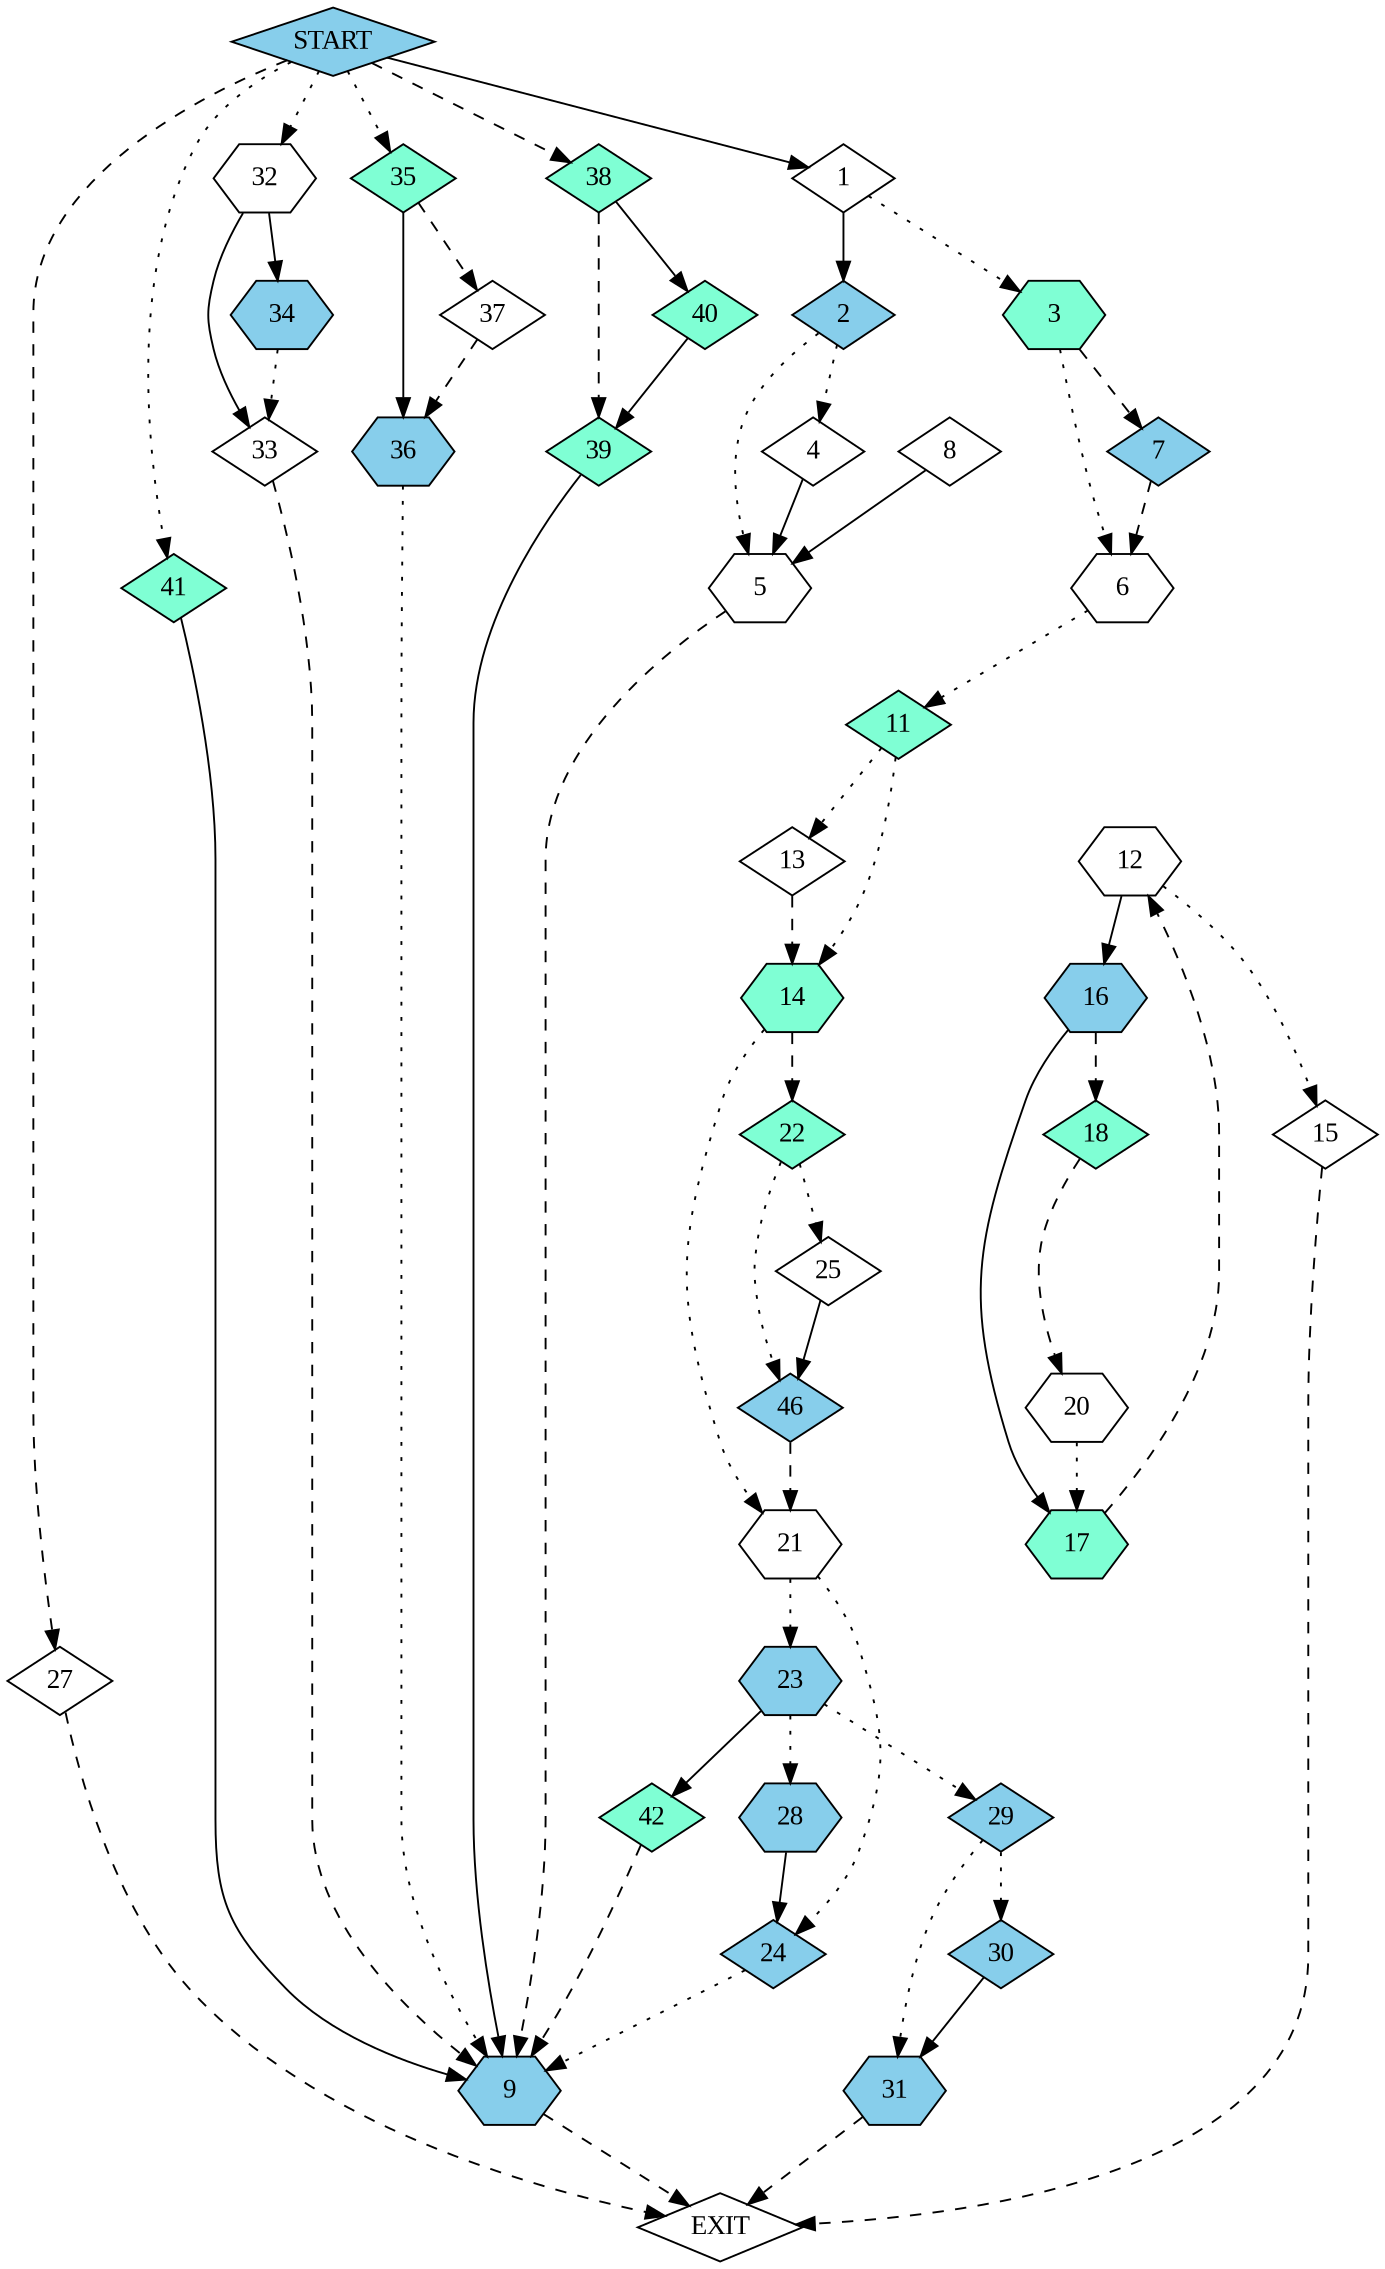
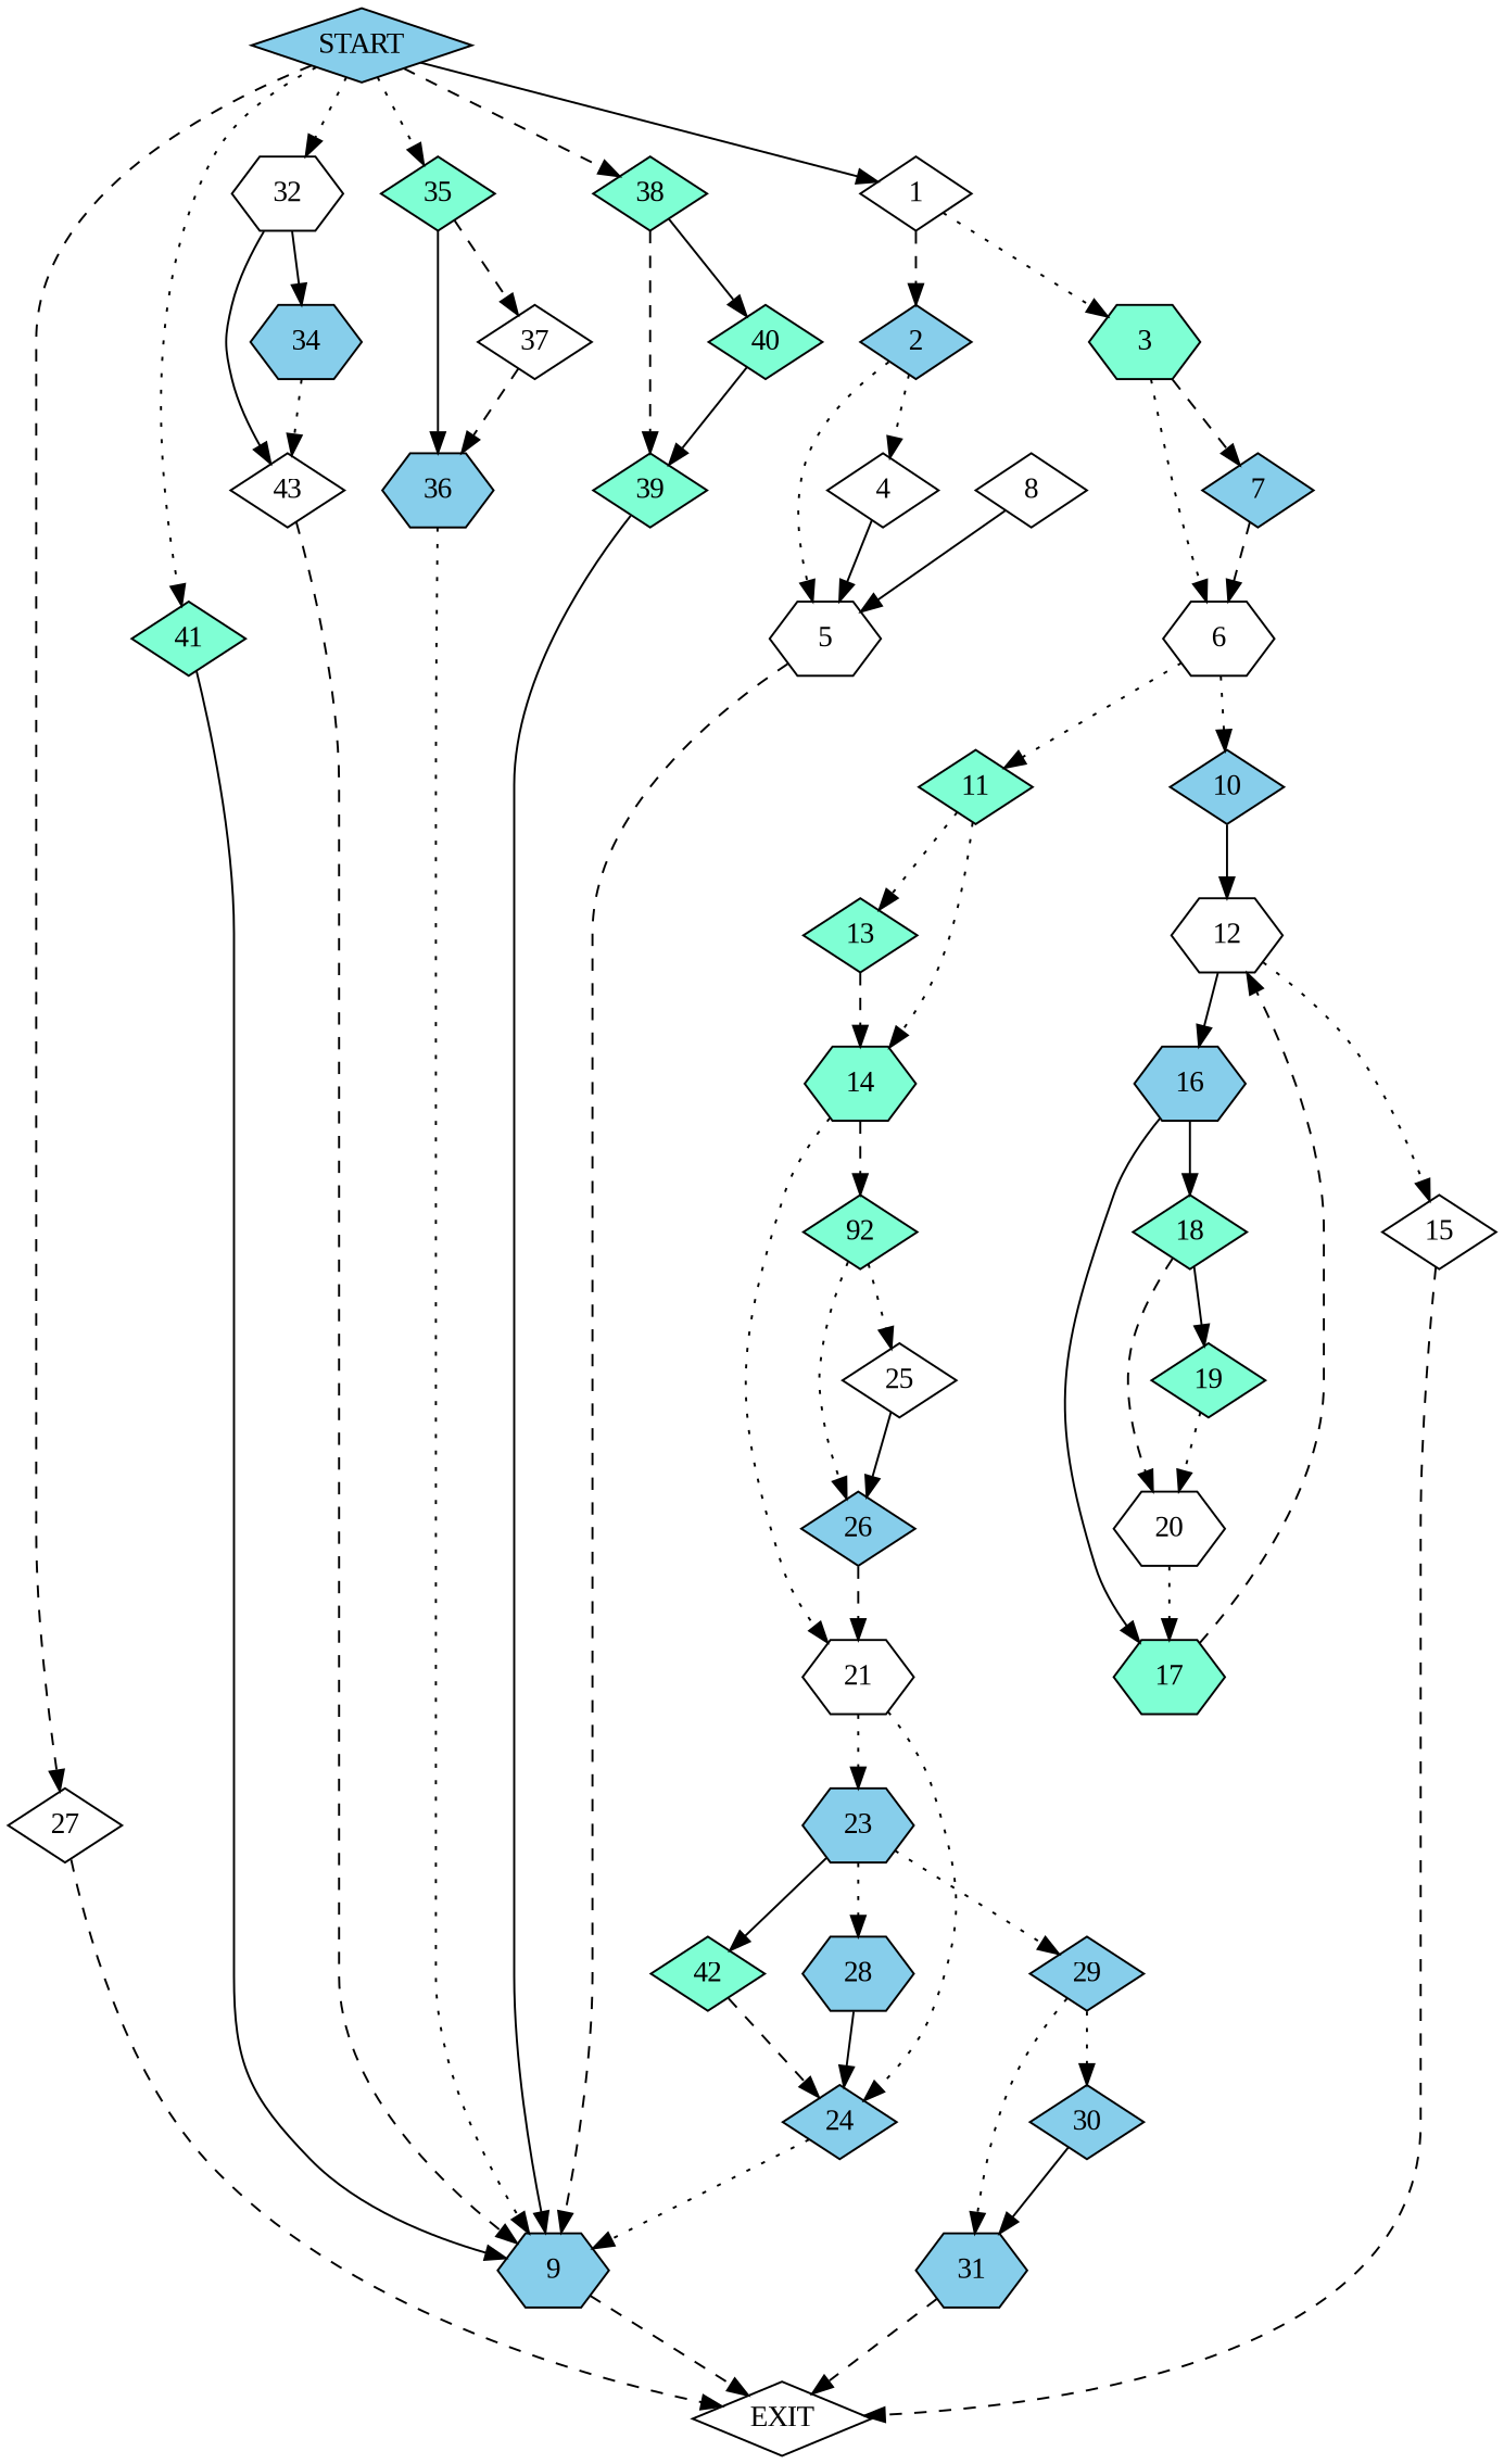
  digraph {
    fontname="Liberation Serif"
    node [fillcolor=white fontname="Liberation Serif" shape=diamond style=filled]
    edge [fontname="Liberation Serif" style=dotted]
    n1 [fillcolor=skyblue label=START]
    1
    27
    32 [shape=hexagon]
    35 [fillcolor=aquamarine]
    38 [fillcolor=aquamarine]
    41 [fillcolor=aquamarine]
    2 [fillcolor=skyblue]
    3 [fillcolor=aquamarine shape=hexagon]
    n10 [label=EXIT]
-   33
+   33 [label=43]
    34 [fillcolor=skyblue shape=hexagon]
    36 [fillcolor=skyblue shape=hexagon]
    37
    39 [fillcolor=aquamarine]
    40 [fillcolor=aquamarine]
    9 [fillcolor=skyblue shape=hexagon]
    4
    5 [shape=hexagon]
    6 [shape=hexagon]
    7 [fillcolor=skyblue]
+   10 [fillcolor=skyblue]
    11 [fillcolor=aquamarine]
    8
    12 [shape=hexagon]
-   13
+   13 [fillcolor=aquamarine]
    14 [fillcolor=aquamarine shape=hexagon]
    15
    16 [fillcolor=skyblue shape=hexagon]
    21 [shape=hexagon]
-   22 [fillcolor=aquamarine]
+   22 [fillcolor=aquamarine label=92]
    17 [fillcolor=aquamarine shape=hexagon]
    18 [fillcolor=aquamarine]
    23 [fillcolor=skyblue shape=hexagon]
    24 [fillcolor=skyblue]
    25
-   26 [fillcolor=skyblue label=46]
+   26 [fillcolor=skyblue]
+   19 [fillcolor=aquamarine]
    20 [shape=hexagon]
    28 [fillcolor=skyblue shape=hexagon]
    29 [fillcolor=skyblue]
    42 [fillcolor=aquamarine]
    30 [fillcolor=skyblue]
    31 [fillcolor=skyblue shape=hexagon]
    n1 -> 1 [style=solid]
    n1 -> 27 [style=dashed]
    n1 -> 32
    n1 -> 35
    n1 -> 38 [style=dashed]
    n1 -> 41
-   1 -> 2 [style=solid]
+   1 -> 2 [style=dashed]
    1 -> 3
    27 -> n10 [style=dashed]
    32 -> 33 [style=solid]
    32 -> 34 [style=solid]
    35 -> 36 [style=solid]
    35 -> 37 [style=dashed]
    38 -> 39 [style=dashed]
    38 -> 40 [style=solid]
    41 -> 9 [style=solid]
    2 -> 4
    2 -> 5
    3 -> 6
    3 -> 7 [style=dashed]
    33 -> 9 [style=dashed]
    34 -> 33
    36 -> 9
    37 -> 36 [style=dashed]
    39 -> 9 [style=solid]
    40 -> 39 [style=solid]
    9 -> n10 [style=dashed]
    4 -> 5 [style=solid]
    5 -> 9 [style=dashed]
+   6 -> 10
    6 -> 11
    7 -> 6 [style=dashed]
+   10 -> 12 [style=solid]
    11 -> 13
    11 -> 14
    8 -> 5 [style=solid]
    12 -> 15
    12 -> 16 [style=solid]
    13 -> 14 [style=dashed]
    14 -> 21
    14 -> 22 [style=dashed]
    15 -> n10 [style=dashed]
    16 -> 17 [style=solid]
-   16 -> 18 [style=dashed]
+   16 -> 18 [style=solid]
    21 -> 23
    21 -> 24
    22 -> 25
    22 -> 26
    17 -> 12 [style=dashed]
+   18 -> 19 [style=solid]
    18 -> 20 [style=dashed]
    23 -> 28
    23 -> 29
    23 -> 42 [style=solid]
    24 -> 9
    25 -> 26 [style=solid]
    26 -> 21 [style=dashed]
+   19 -> 20
    20 -> 17
    28 -> 24 [style=solid]
    29 -> 30
    29 -> 31
-   42 -> 9 [style=dashed]
+   42 -> 24 [style=dashed]
    30 -> 31 [style=solid]
    31 -> n10 [style=dashed]
  }
